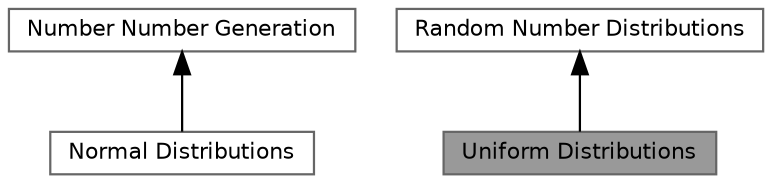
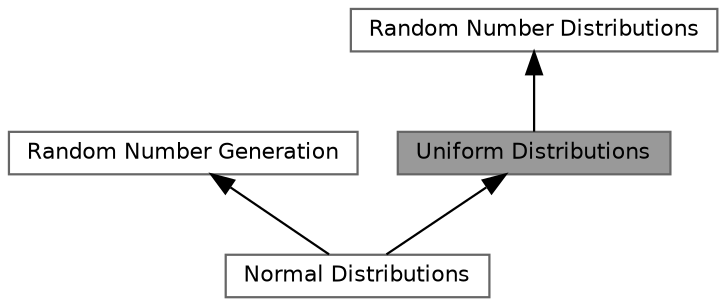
  digraph {
    rankdir=TB
    node [color=grey40 fillcolor=white fontname=Helvetica fontsize=10 shape=box style=filled]
    edge [dir=back fontname=Helvetica fontsize=10 labelfontname=Helvetica labelfontsize=10 shape=plaintext style=solid]
-   n1 [height=0.2 label="Number Number Generation" width=0.4]
+   n1 [height=0.2 label="Random Number Generation" width=0.4]
    n2 [height=0.2 label="Normal Distributions" width=0.4]
    n3 [color=gray40 fillcolor=grey60 fontcolor=black height=0.2 label="Uniform Distributions" width=0.4]
    n4 [height=0.2 label="Random Number Distributions" width=0.4]
    n1 -> n2
+   n3 -> n2
    n4 -> n3
  }
